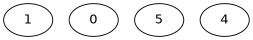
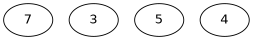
  digraph {
    rankdir=TB
    fontname="DejaVu Sans"
    node [fontname="DejaVu Sans"]
-   n1 [label=1]
-   n2 [label=0]
+   n1 [label=7]
+   n2 [label=3]
    n3 [label=5]
    n4 [label=4]
  }
